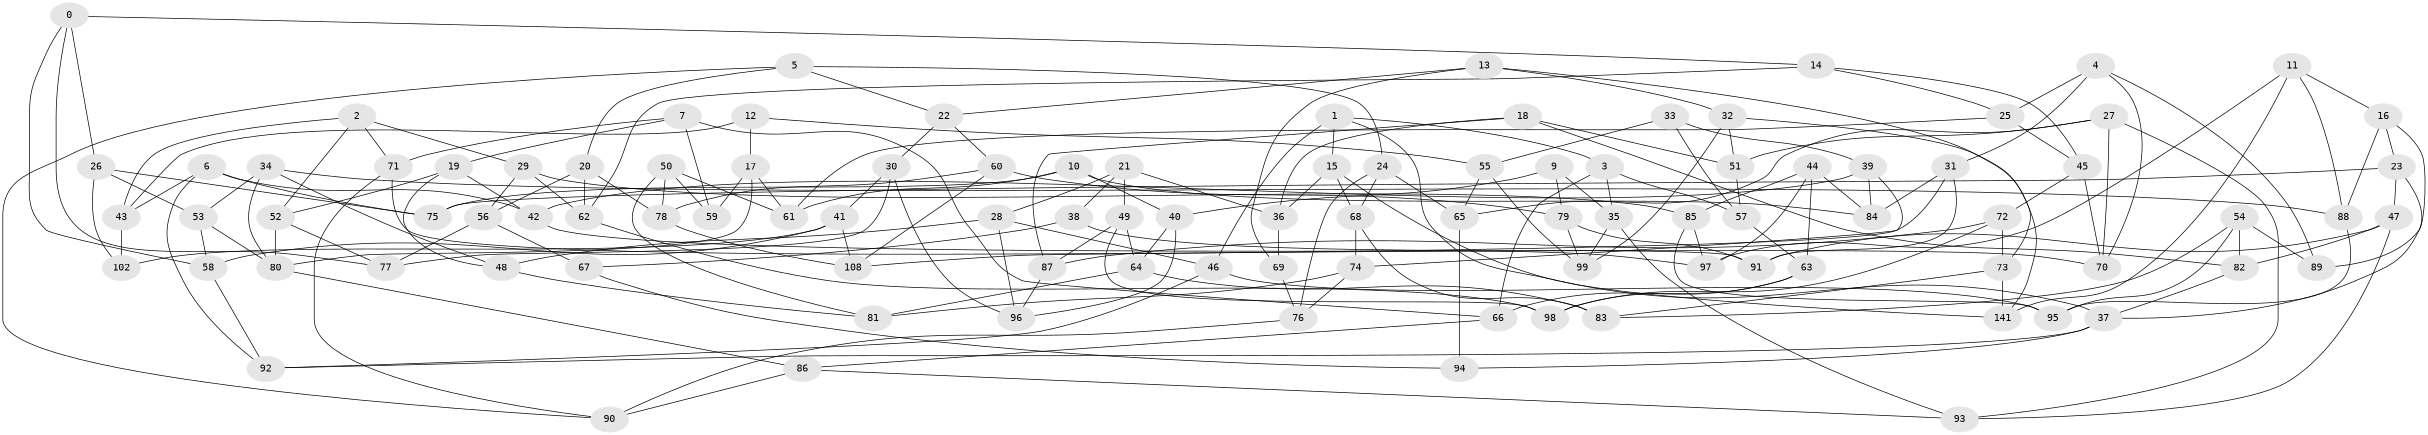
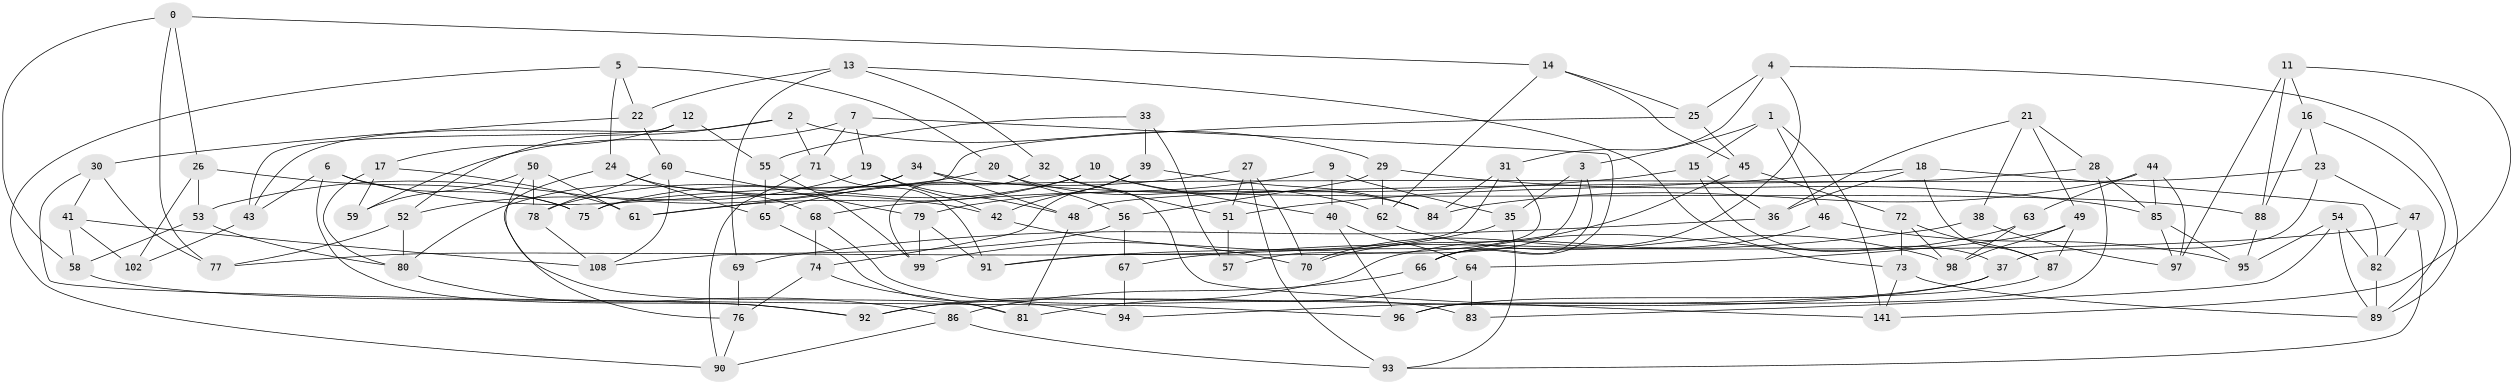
  graph {
    fontname="DejaVu Sans Mono"
    node [color=gray90 fontname="DejaVu Sans Mono" style=filled]
    edge [fontname="DejaVu Sans Mono"]
    1
    3
    15
    46
    n5 [label=141]
    35
    57
    66
    36
    37
    68
    92
    95
    2
    29
    43
    52
    71
    62
    56
    85
    102
    77
    80
    90
    91
    93
    99
    63
    86
    4
    25
    31
    70
    89
    61
    45
    84
    n39 [label=108]
    5
    20
    22
    24
    78
    30
    60
    65
    76
    6
    42
    75
    7
    19
    59
    48
    n56 [label=0]
    14
    26
    58
    53
    9
    40
    79
    96
    64
    67
    94
    10
    11
    16
    88
    97
    23
    12
    17
    55
    69
    13
    32
    73
    51
    83
    72
    98
    74
    47
    18
    82
    87
    81
    21
    28
    38
    49
    41
    27
    33
    39
    34
    44
    50
    54
    1 -- 3
    1 -- 15
    1 -- 46
    1 -- n5
    3 -- 35
    3 -- 57
    3 -- 66
    15 -- 36
    15 -- 37
    15 -- 68
    46 -- 92
    46 -- 95
    35 -- 93
    35 -- 99
-   57 -- 63
    66 -- 86
    36 -- 69
    37 -- 92
    37 -- 94
    68 -- 83
    68 -- 74
    2 -- 29
    2 -- 43
    2 -- 52
    2 -- 71
    29 -- 62
    29 -- 56
    29 -- 85
    43 -- 102
    52 -- 77
    52 -- 80
    71 -- 90
    71 -- 91
    62 -- 98
    56 -- 77
    56 -- 67
    85 -- 95
    85 -- 97
    80 -- 86
    63 -- 66
    63 -- 98
    86 -- 90
    86 -- 93
    4 -- 25
    4 -- 31
    4 -- 70
    4 -- 89
    25 -- 61
    25 -- 45
    31 -- 91
    31 -- 84
    31 -- n39
    45 -- 70
    45 -- 72
    5 -- 90
    5 -- 20
    5 -- 22
    5 -- 24
    20 -- 62
    20 -- 56
    20 -- 78
    22 -- 30
    22 -- 60
    24 -- 68
    24 -- 65
    24 -- 76
    78 -- n39
    30 -- 77
    30 -- 96
    30 -- 41
    60 -- n39
    60 -- 78
    60 -- 79
    65 -- 94
    76 -- 90
    6 -- 92
    6 -- 43
    6 -- 42
    6 -- 75
    42 -- 70
    7 -- 66
    7 -- 71
    7 -- 19
    7 -- 59
    19 -- 52
    19 -- 42
    19 -- 48
    48 -- 81
    n56 -- 77
    n56 -- 14
    n56 -- 26
    n56 -- 58
    14 -- 62
    14 -- 25
    14 -- 45
    26 -- 102
    26 -- 75
    26 -- 53
    58 -- 92
    53 -- 80
    53 -- 58
    9 -- 35
    9 -- 40
    9 -- 79
    40 -- 96
    40 -- 64
    79 -- 91
    79 -- 99
    64 -- 83
    64 -- 81
    67 -- 94
    10 -- 61
    10 -- 84
    10 -- 75
    10 -- 40
    11 -- n5
    11 -- 16
    11 -- 88
    11 -- 97
    16 -- 89
    16 -- 88
    16 -- 23
    88 -- 95
    23 -- 37
    23 -- 75
    23 -- 47
    12 -- 43
    12 -- 17
    12 -- 55
    17 -- 80
    17 -- 61
    17 -- 59
    55 -- 99
    55 -- 65
    69 -- 76
    13 -- 22
    13 -- 69
    13 -- 32
    13 -- 73
    32 -- n5
    32 -- 99
    32 -- 51
    73 -- n5
-   73 -- 83
+   73 -- 89
    51 -- 57
    72 -- 73
    72 -- 98
    72 -- 87
    74 -- 76
    74 -- 81
    47 -- 91
    47 -- 93
    47 -- 82
    18 -- 36
    18 -- 51
    18 -- 82
    18 -- 87
-   82 -- 37
+   82 -- 89
    87 -- 96
    21 -- 36
    21 -- 28
    21 -- 38
    21 -- 49
-   28 -- 46
+   28 -- 85
    28 -- 48
    28 -- 96
    38 -- 67
    38 -- 97
    49 -- 64
    49 -- 98
    49 -- 87
    41 -- 102
    41 -- n39
    41 -- 58
    27 -- 93
    27 -- 70
    27 -- 65
    27 -- 51
    33 -- 57
    33 -- 55
    33 -- 39
    39 -- 84
    39 -- 42
    39 -- 74
    34 -- 80
    34 -- 48
    34 -- 53
    34 -- 88
    44 -- 85
    44 -- 63
    44 -- 84
    44 -- 97
    50 -- 61
    50 -- 78
    50 -- 59
    50 -- 81
    54 -- 95
    54 -- 89
    54 -- 83
    54 -- 82
  }
